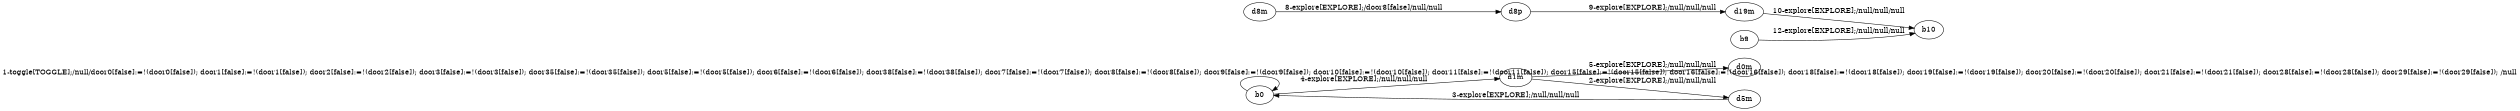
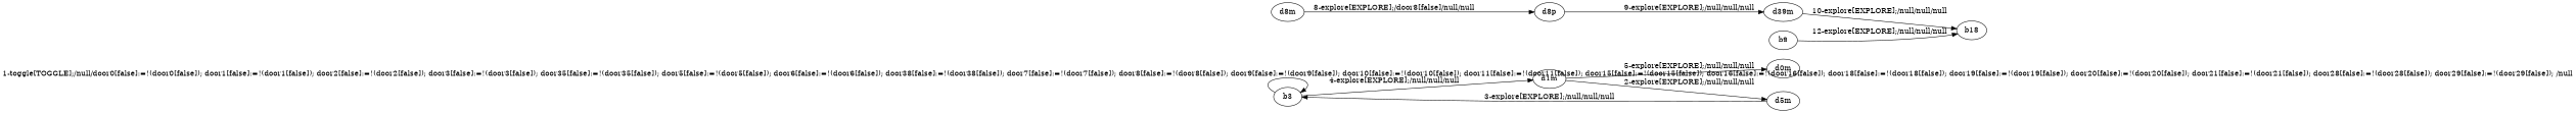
  digraph {
    rankdir=LR
-   b0
+   b0 [label=b3]
    d1m
    d5m
    d0m
    d8m
    d8p
-   d39m [label=d19m]
-   b10
+   d39m
+   b10 [label=b18]
    b9
    b0 -> b0 [label="1-toggle[TOGGLE];/null/door0[false]:=!(door0[false]); door1[false]:=!(door1[false]); door2[false]:=!(door2[false]); door3[false]:=!(door3[false]); door35[false]:=!(door35[false]); door5[false]:=!(door5[false]); door6[false]:=!(door6[false]); door38[false]:=!(door38[false]); door7[false]:=!(door7[false]); door8[false]:=!(door8[false]); door9[false]:=!(door9[false]); door10[false]:=!(door10[false]); door11[false]:=!(door11[false]); door15[false]:=!(door15[false]); door16[false]:=!(door16[false]); door18[false]:=!(door18[false]); door19[false]:=!(door19[false]); door20[false]:=!(door20[false]); door21[false]:=!(door21[false]); door28[false]:=!(door28[false]); door29[false]:=!(door29[false]); /null"]
    b0 -> d1m [label="4-explore[EXPLORE];/null/null/null"]
    d1m -> d5m [label="2-explore[EXPLORE];/null/null/null"]
    d1m -> d0m [label="5-explore[EXPLORE];/null/null/null"]
    d5m -> b0 [label="3-explore[EXPLORE];/null/null/null"]
    d8m -> d8p [label="8-explore[EXPLORE];/door8[false]/null/null"]
    d8p -> d39m [label="9-explore[EXPLORE];/null/null/null"]
    d39m -> b10 [label="10-explore[EXPLORE];/null/null/null"]
    b9 -> b10 [label="12-explore[EXPLORE];/null/null/null"]
  }
